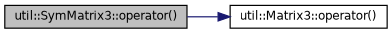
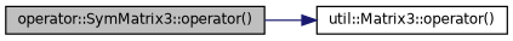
  digraph {
    rankdir=LR
    node [color=black fontname=Helvetica fontsize=10 shape=record style=filled]
-   n1 [fillcolor=grey75 fontcolor=black height=0.2 label="util::SymMatrix3::operator()" width=0.4]
+   n1 [fillcolor=grey75 fontcolor=black height=0.2 label="operator::SymMatrix3::operator()" width=0.4]
    n2 [fillcolor=white height=0.2 label="util::Matrix3::operator()" width=0.4]
    n1 -> n2 [color=midnightblue fontname=Helvetica fontsize=10 labelfontname=Helvetica labelfontsize=10 style=solid]
  }
